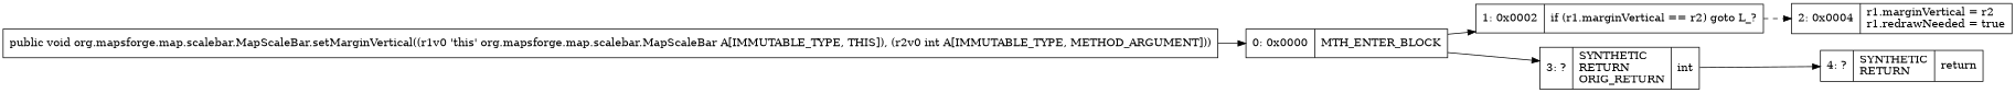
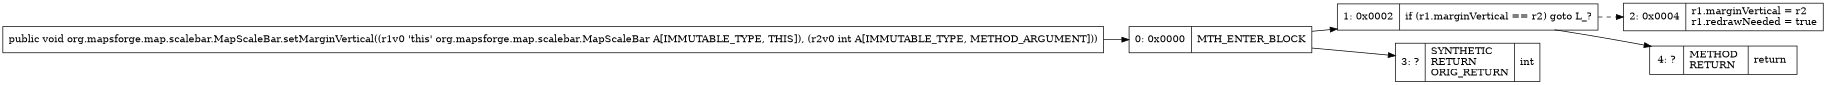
  digraph {
    rankdir=LR
    node [shape=record]
    n1 [label="{0\:\ 0x0000|MTH_ENTER_BLOCK\l}"]
    n2 [label="{1\:\ 0x0002|if (r1.marginVertical == r2) goto L_?\l}"]
    n3 [label="{3\:\ ?|SYNTHETIC\lRETURN\lORIG_RETURN\l|int\l}"]
    n4 [label="{2\:\ 0x0004|r1.marginVertical = r2\lr1.redrawNeeded = true\l}"]
-   n5 [label="{4\:\ ?|SYNTHETIC\lRETURN\l|return\l}"]
+   n5 [label="{4\:\ ?|METHOD\lRETURN\l|return\l}"]
    n6 [label="{public void org.mapsforge.map.scalebar.MapScaleBar.setMarginVertical((r1v0 'this' org.mapsforge.map.scalebar.MapScaleBar A[IMMUTABLE_TYPE, THIS]), (r2v0 int A[IMMUTABLE_TYPE, METHOD_ARGUMENT])) }"]
    n1 -> n2
    n1 -> n3
    n2 -> n4 [style=dashed]
-   n3 -> n5
+   n2 -> n5
    n6 -> n1
  }
